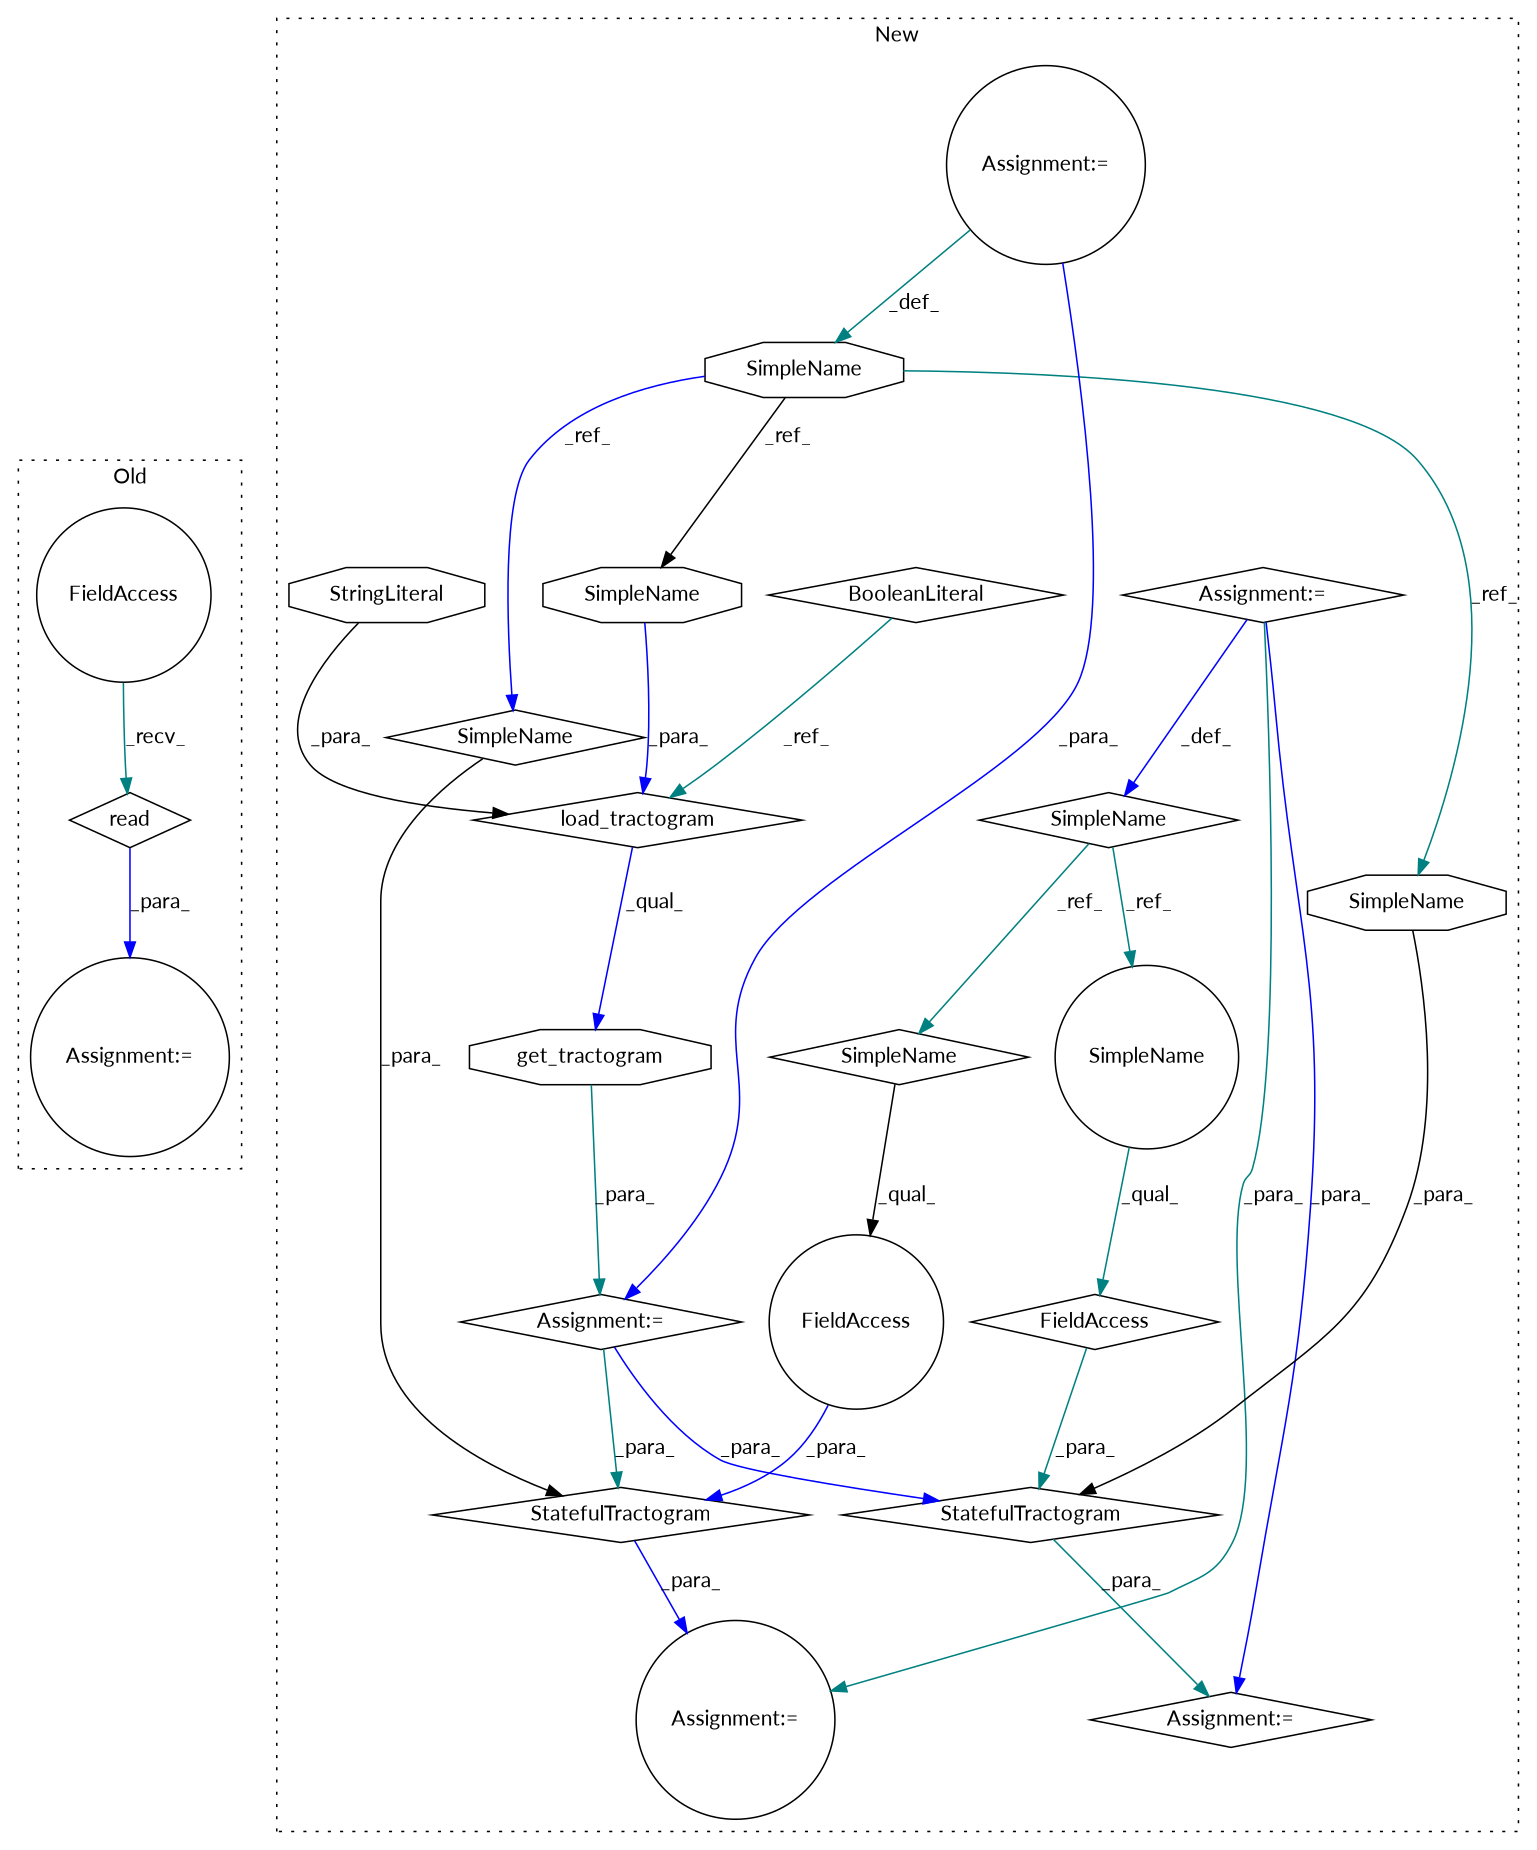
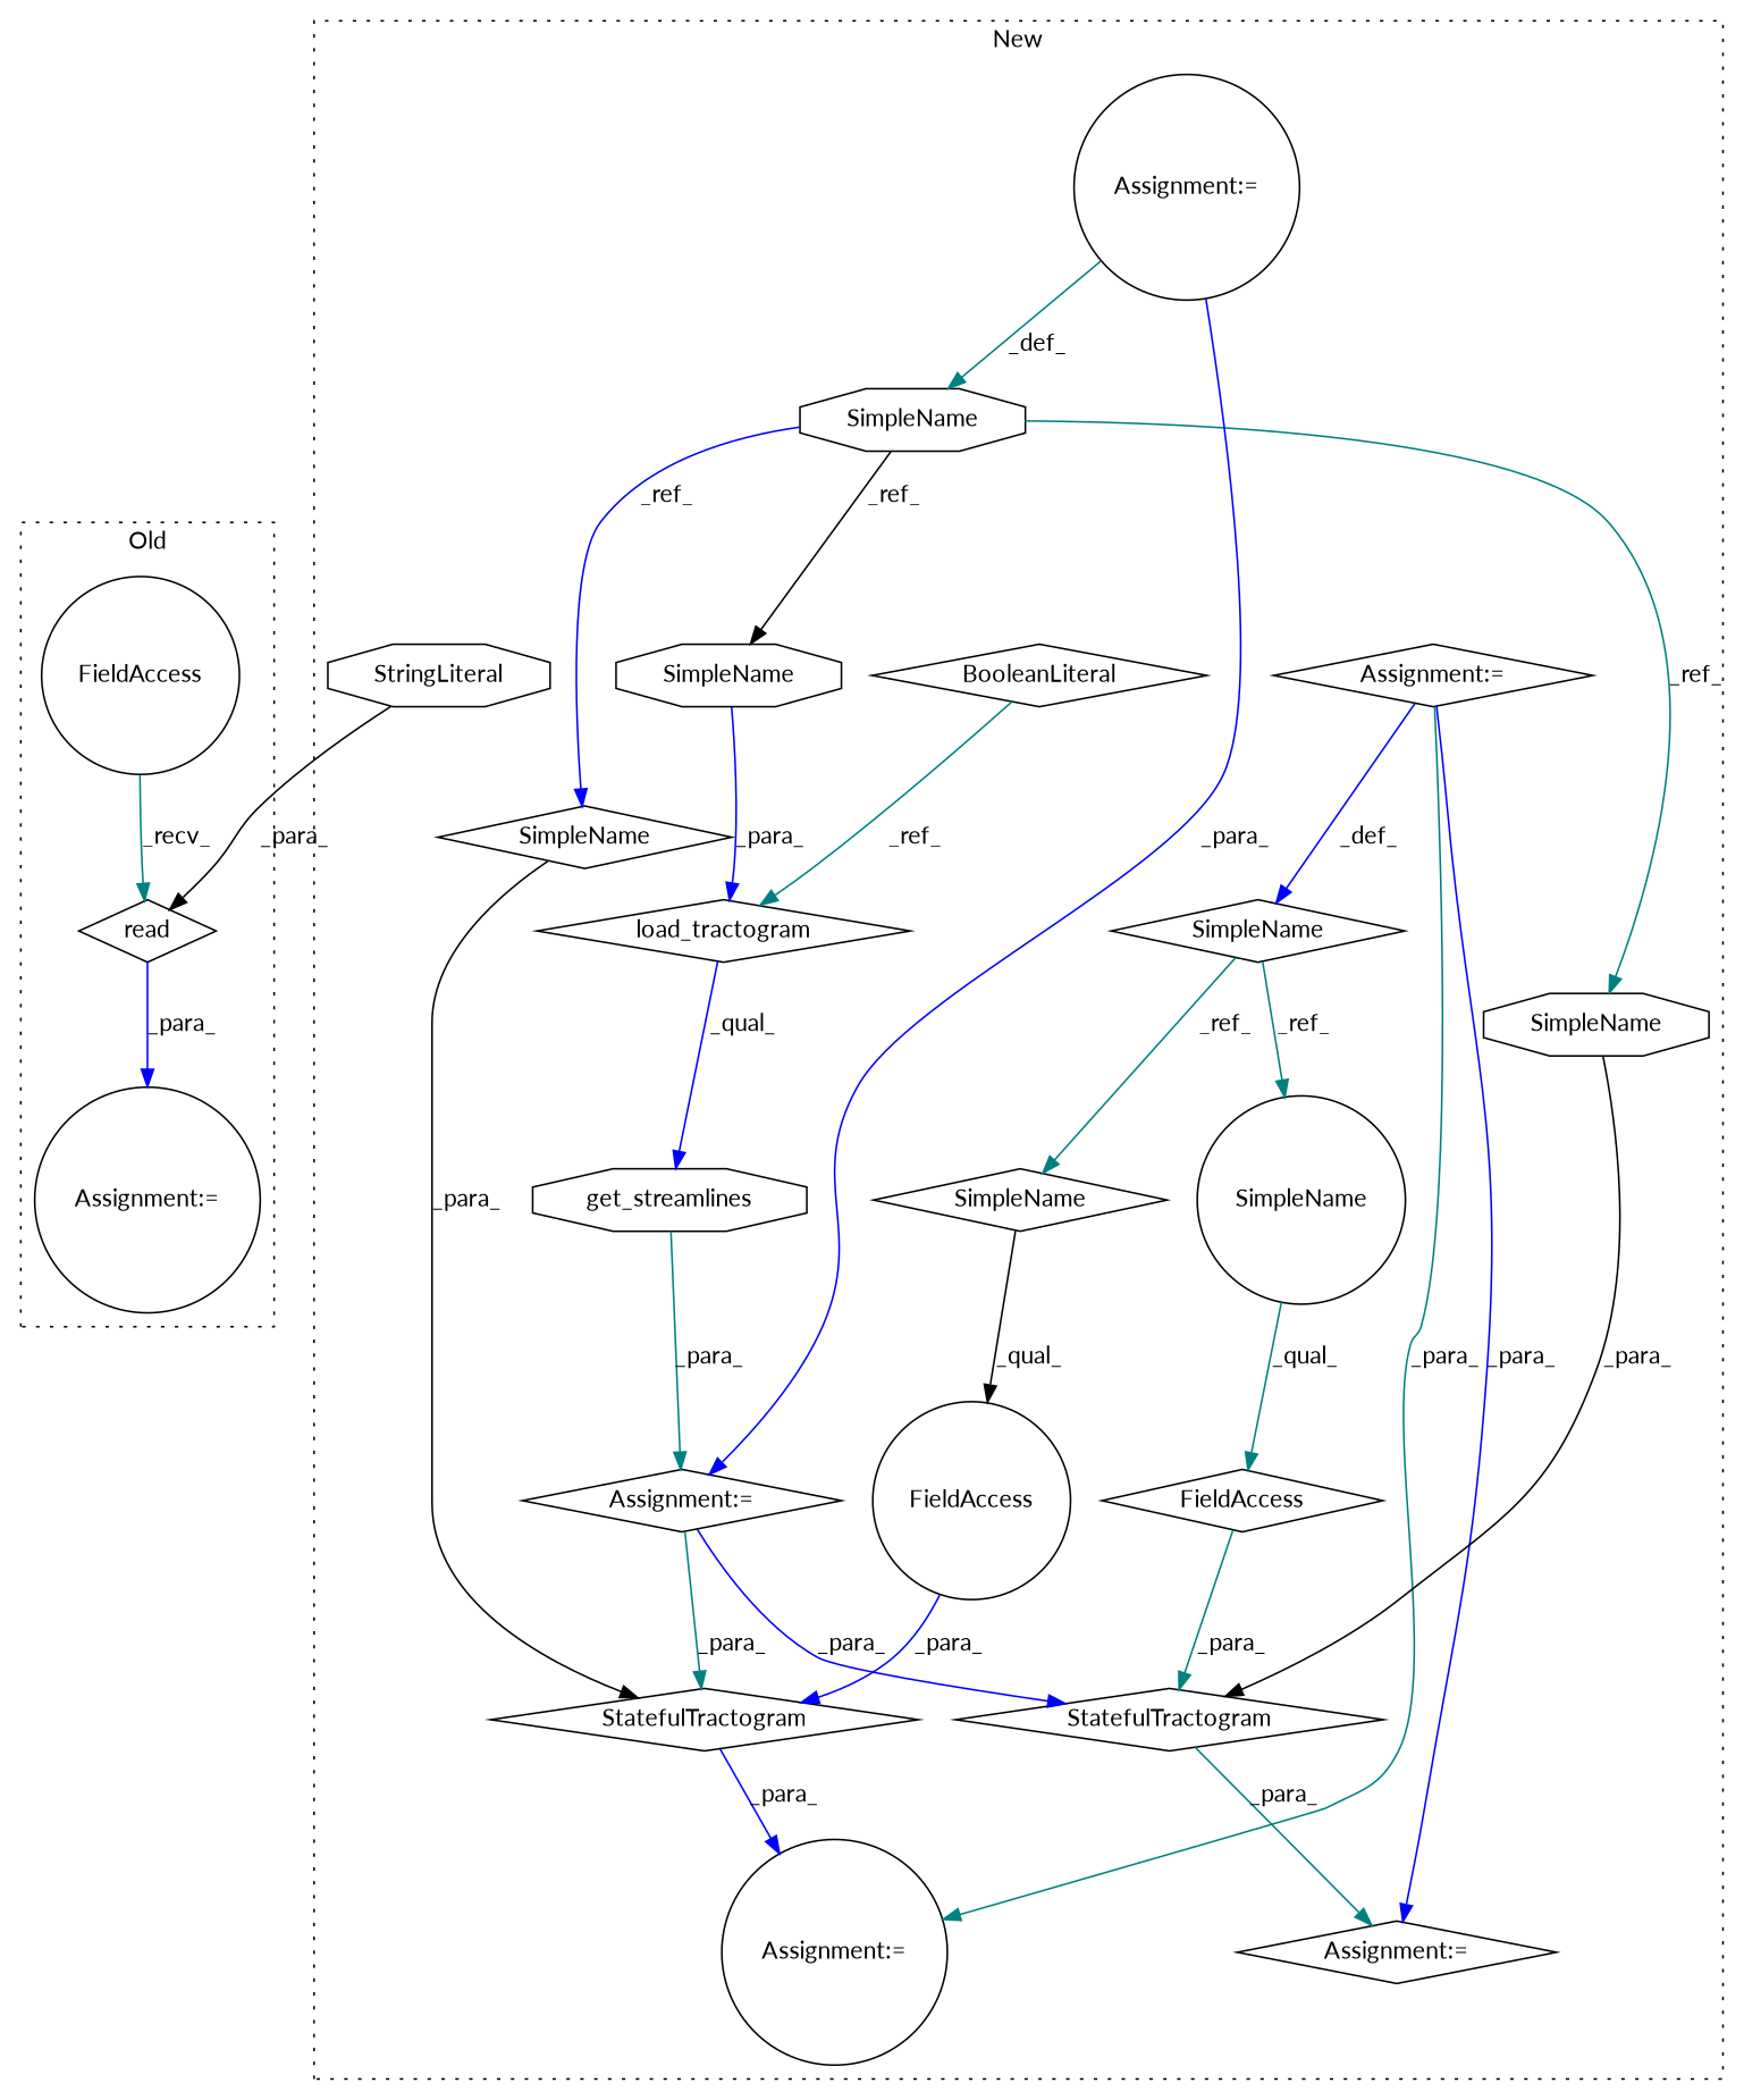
  digraph {
    fontname=Lato
    node [a=42 fontname=Lato l=5 s=5101 shape=diamond]
    edge [color=teal fontname=Lato]
    n1 [a=32 l="19,1" label=StatefulTractogram s="5070,5112"]
-   n2 [a=32 l=17 label=get_tractogram s=4210 shape=octagon]
+   n2 [a=32 l=17 label=get_streamlines s=4210 shape=octagon]
    n3 [l=9 label=SimpleName s=4125 shape=octagon]
    n4 [a=32 l="19,1" label=StatefulTractogram s="4883,4925"]
    n5 [a=32 l="16,1" label=load_tractogram s="4170,4208"]
    n6 [a=22 l=11 label=FieldAccess shape=circle]
    n7 [label=SimpleName s=3726]
    n8 [a=22 l=11 label=FieldAccess s=4914]
    n9 [a=9 label=BooleanLiteral s=4203]
    n10 [a=7 l=1 label="Assignment:=" s=4169]
    n11 [a=7 l=1 label="Assignment:=" s=5069 shape=circle]
    n12 [a=7 label="Assignment:=" s=3726]
    n13 [a=7 l=1 label="Assignment:=" s=4882]
    n14 [a=7 l=1 label="Assignment:=" s=4134 shape=circle]
    n15 [a=45 l=6 label=StringLiteral s=4196 shape=octagon]
    n16 [label=SimpleName]
    n17 [label=SimpleName s=4914 shape=circle]
    n18 [l=9 label=SimpleName s=4186 shape=octagon]
    n19 [l=9 label=SimpleName s=5091]
    n20 [l=9 label=SimpleName s=4904 shape=octagon]
    n21 [a=32 l="5,1" label=read s="3889,3914"]
    n22 [a=22 l=16 label=FieldAccess s=3872 shape=circle]
    n23 [a=7 l=2 label="Assignment:=" s=3870 shape=circle]
    subgraph cluster_1 {
      label=New
      style=dotted
      n1
      n2
      n3
      n4
      n5
      n6
      n7
      n8
      n9
      n10
      n11
      n12
      n13
      n14
      n15
      n16
      n17
      n18
      n19
      n20
    }
    subgraph cluster_2 {
      label=Old
      style=dotted
      n21
      n22
      n23
    }
    n1 -> n11 [color=blue label=_para_]
    n2 -> n10 [label=_para_]
    n3 -> n18 [color=black label=_ref_]
    n3 -> n19 [color=blue label=_ref_]
    n3 -> n20 [label=_ref_]
    n4 -> n13 [label=_para_]
    n5 -> n2 [color=blue label=_qual_]
    n6 -> n1 [color=blue label=_para_]
    n7 -> n16 [label=_ref_]
    n7 -> n17 [label=_ref_]
    n8 -> n4 [label=_para_]
    n9 -> n5 [label=_ref_]
    n10 -> n1 [label=_para_]
    n10 -> n4 [color=blue label=_para_]
    n12 -> n7 [color=blue label=_def_]
    n12 -> n11 [label=_para_]
    n12 -> n13 [color=blue label=_para_]
    n14 -> n3 [label=_def_]
    n14 -> n10 [color=blue label=_para_]
-   n15 -> n5 [color=black label=_para_]
+   n15 -> n21 [color=black label=_para_]
    n16 -> n6 [color=black label=_qual_]
    n17 -> n8 [label=_qual_]
    n18 -> n5 [color=blue label=_para_]
    n19 -> n1 [color=black label=_para_]
    n20 -> n4 [color=black label=_para_]
    n21 -> n23 [color=blue label=_para_]
    n22 -> n21 [label=_recv_]
  }
